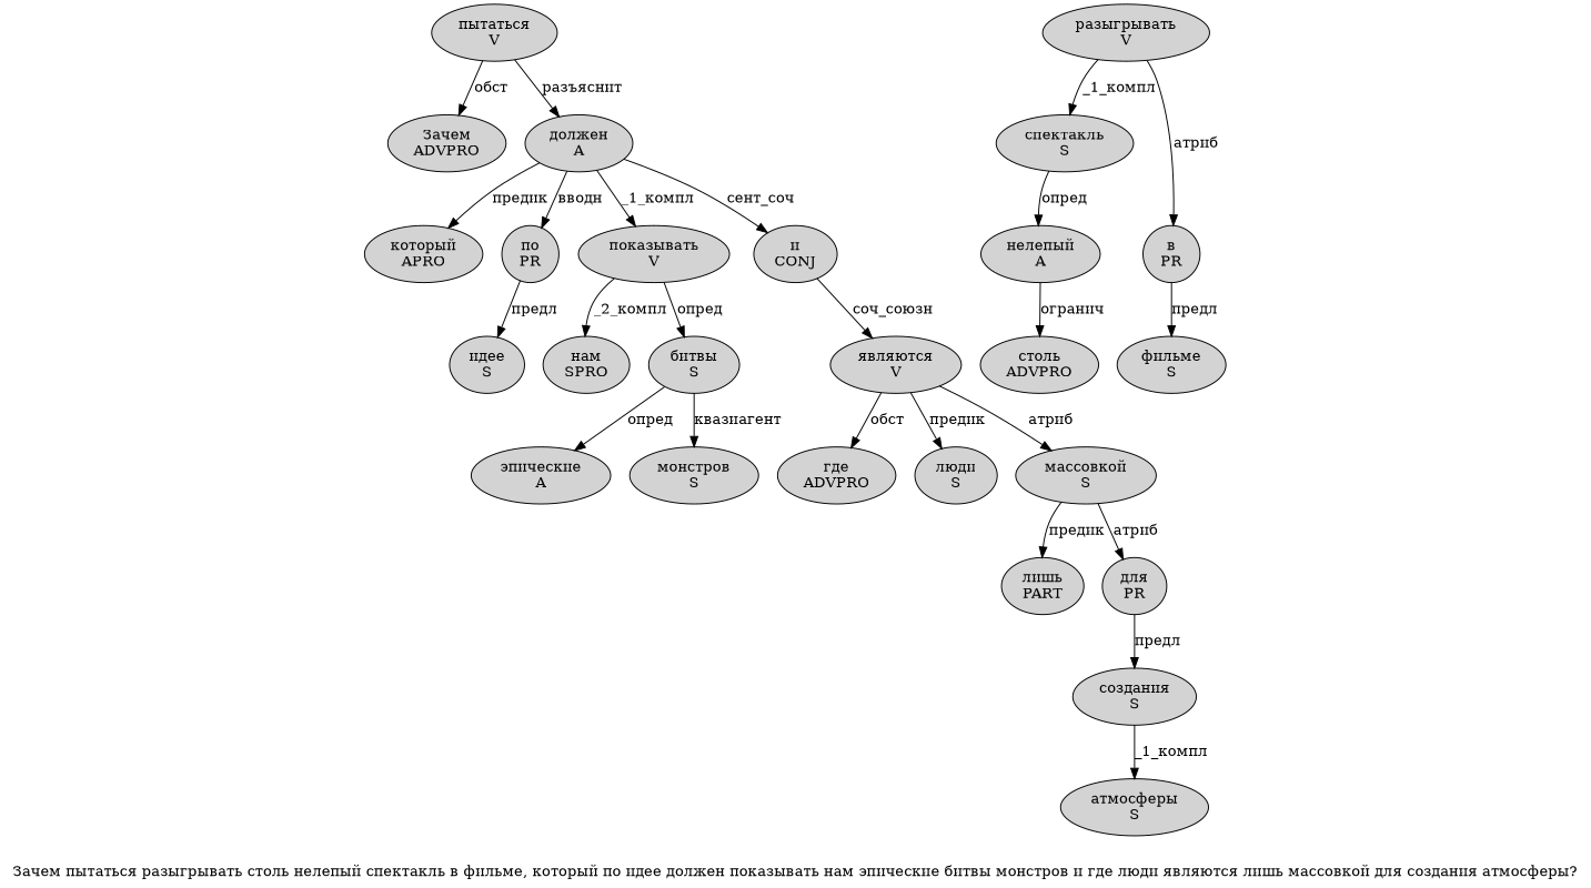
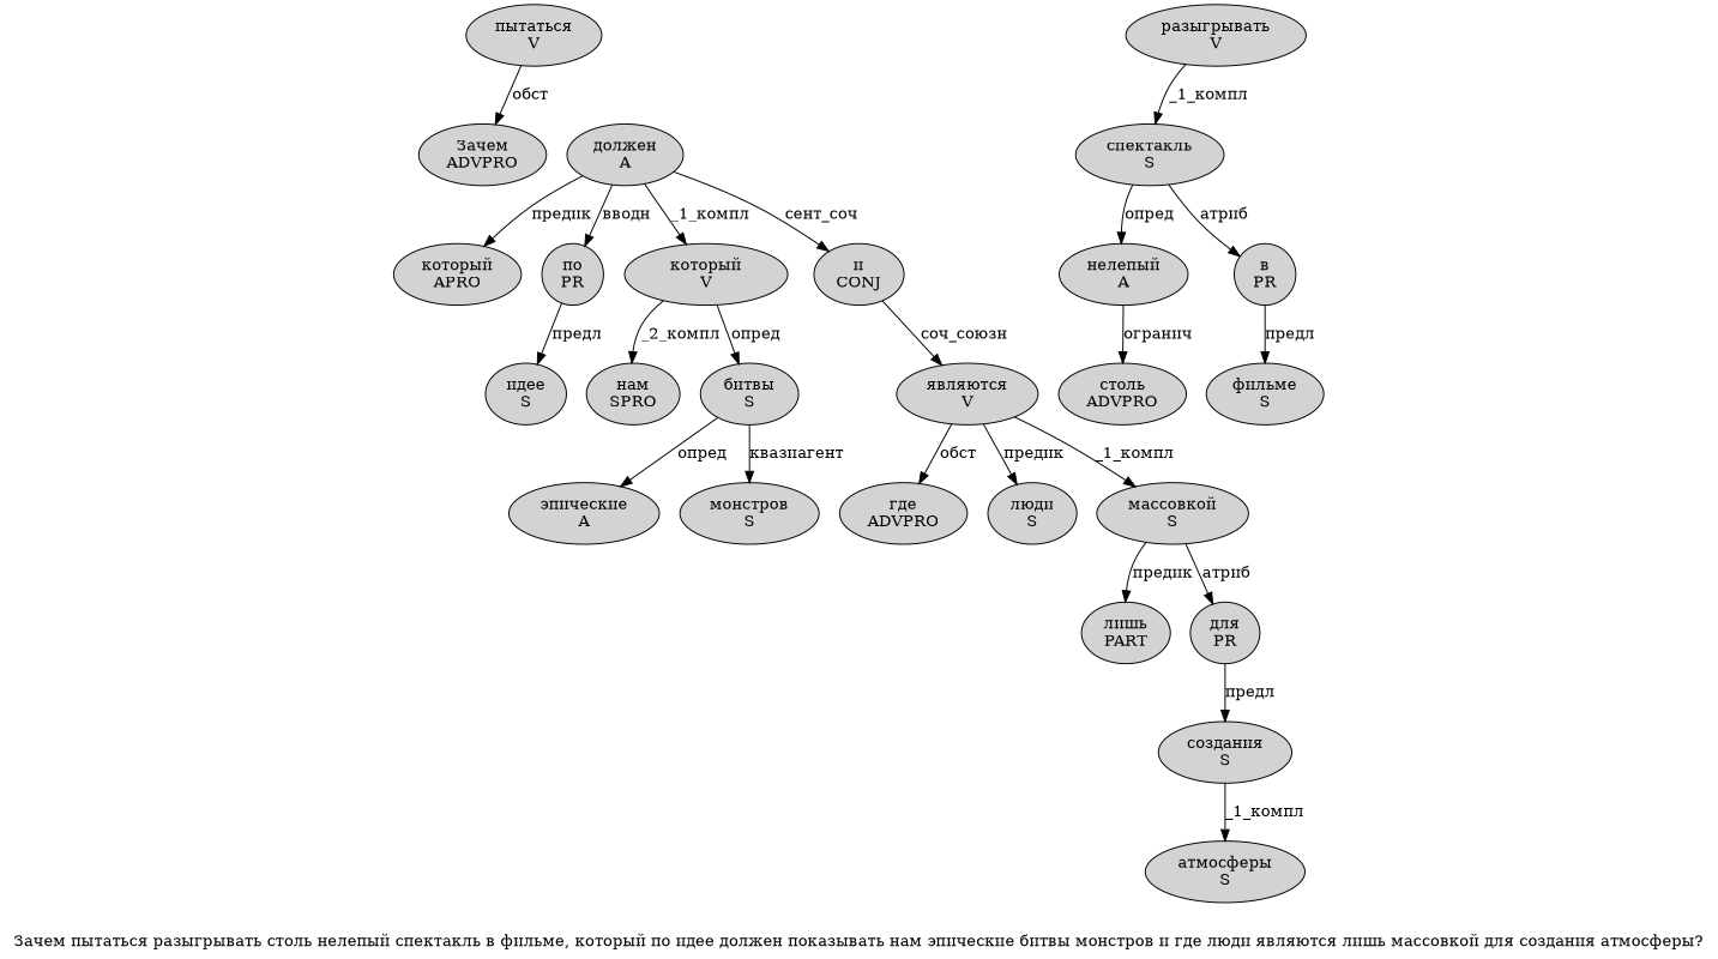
  digraph {
    label="Зачем пытаться разыгрывать столь нелепый спектакль в фильме, который по идее должен показывать нам эпические битвы монстров и где люди являются лишь массовкой для создания атмосферы?"
    node [fillcolor=lightgray penwidth=1 shape=ellipse style=filled]
    n1 [label="Зачем\nADVPRO"]
    n2 [label="пытаться\nV"]
    n3 [label="должен\nA"]
    n4 [label="разыгрывать\nV"]
    n5 [label="спектакль\nS"]
    n6 [label="который\nAPRO"]
    n7 [label="по\nPR"]
-   n8 [label="показывать\nV"]
+   n8 [label="который\nV"]
    n9 [label="и\nCONJ"]
    n10 [label="нелепый\nA"]
    n11 [label="в\nPR"]
    n12 [label="столь\nADVPRO"]
    n13 [label="фильме\nS"]
    n14 [label="идее\nS"]
    n15 [label="нам\nSPRO"]
    n16 [label="битвы\nS"]
    n17 [label="являются\nV"]
    n18 [label="эпические\nA"]
    n19 [label="монстров\nS"]
    n20 [label="где\nADVPRO"]
    n21 [label="люди\nS"]
    n22 [label="массовкой\nS"]
    n23 [label="лишь\nPART"]
    n24 [label="для\nPR"]
    n25 [label="создания\nS"]
    n26 [label="атмосферы\nS"]
    n2 -> n1 [label="обст"]
-   n2 -> n3 [label="разъяснит"]
    n3 -> n6 [label="предик"]
    n3 -> n7 [label="вводн"]
    n3 -> n8 [label="_1_компл"]
    n3 -> n9 [label="сент_соч"]
    n4 -> n5 [label="_1_компл"]
    n5 -> n10 [label="опред"]
-   n4 -> n11 [label="атриб"]
+   n5 -> n11 [label="атриб"]
    n7 -> n14 [label="предл"]
    n8 -> n15 [label="_2_компл"]
    n8 -> n16 [label="опред"]
    n9 -> n17 [label="соч_союзн"]
    n10 -> n12 [label="огранич"]
    n11 -> n13 [label="предл"]
    n16 -> n18 [label="опред"]
    n16 -> n19 [label="квазиагент"]
    n17 -> n20 [label="обст"]
    n17 -> n21 [label="предик"]
-   n17 -> n22 [label="атриб"]
+   n17 -> n22 [label="_1_компл"]
    n22 -> n23 [label="предик"]
    n22 -> n24 [label="атриб"]
    n24 -> n25 [label="предл"]
    n25 -> n26 [label="_1_компл"]
  }
